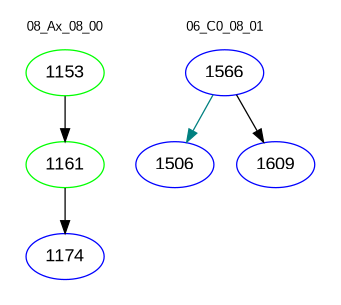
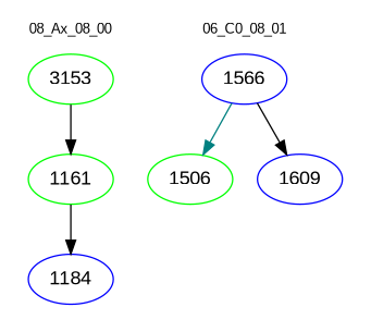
  digraph {
    fontname="Liberation Sans"
    node [color=green fontname="Liberation Sans"]
    edge [color=black fontname="Liberation Sans"]
    n1 [label=1161]
-   n2 [label=1153]
-   n3 [color=blue label=1174]
+   n2 [label=3153]
+   n3 [color=blue label=1184]
    n4 [color=blue label=1566]
-   n5 [color=blue label=1506]
+   n5 [label=1506]
    n6 [color=blue label=1609]
    subgraph cluster_1 {
      color=white
      fontsize=10
      label="08_Ax_08_00"
      n1
      n2
      n3
    }
    subgraph cluster_2 {
      color=white
      fontsize=10
      label="06_C0_08_01"
      n4
      n5
      n6
    }
    n1 -> n3
    n2 -> n1
    n4 -> n5 [color=teal]
    n4 -> n6
  }
